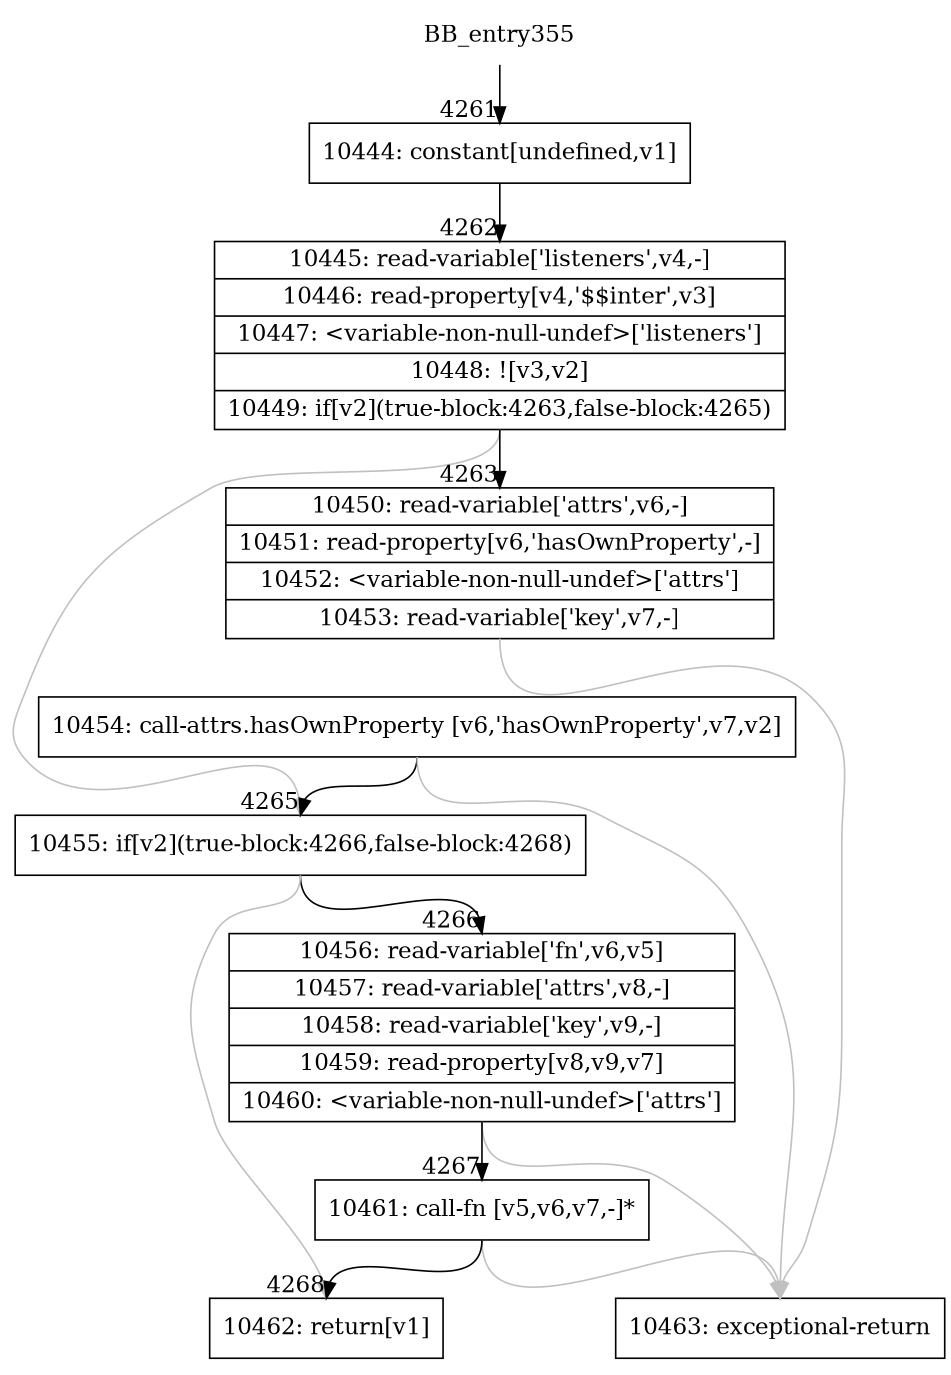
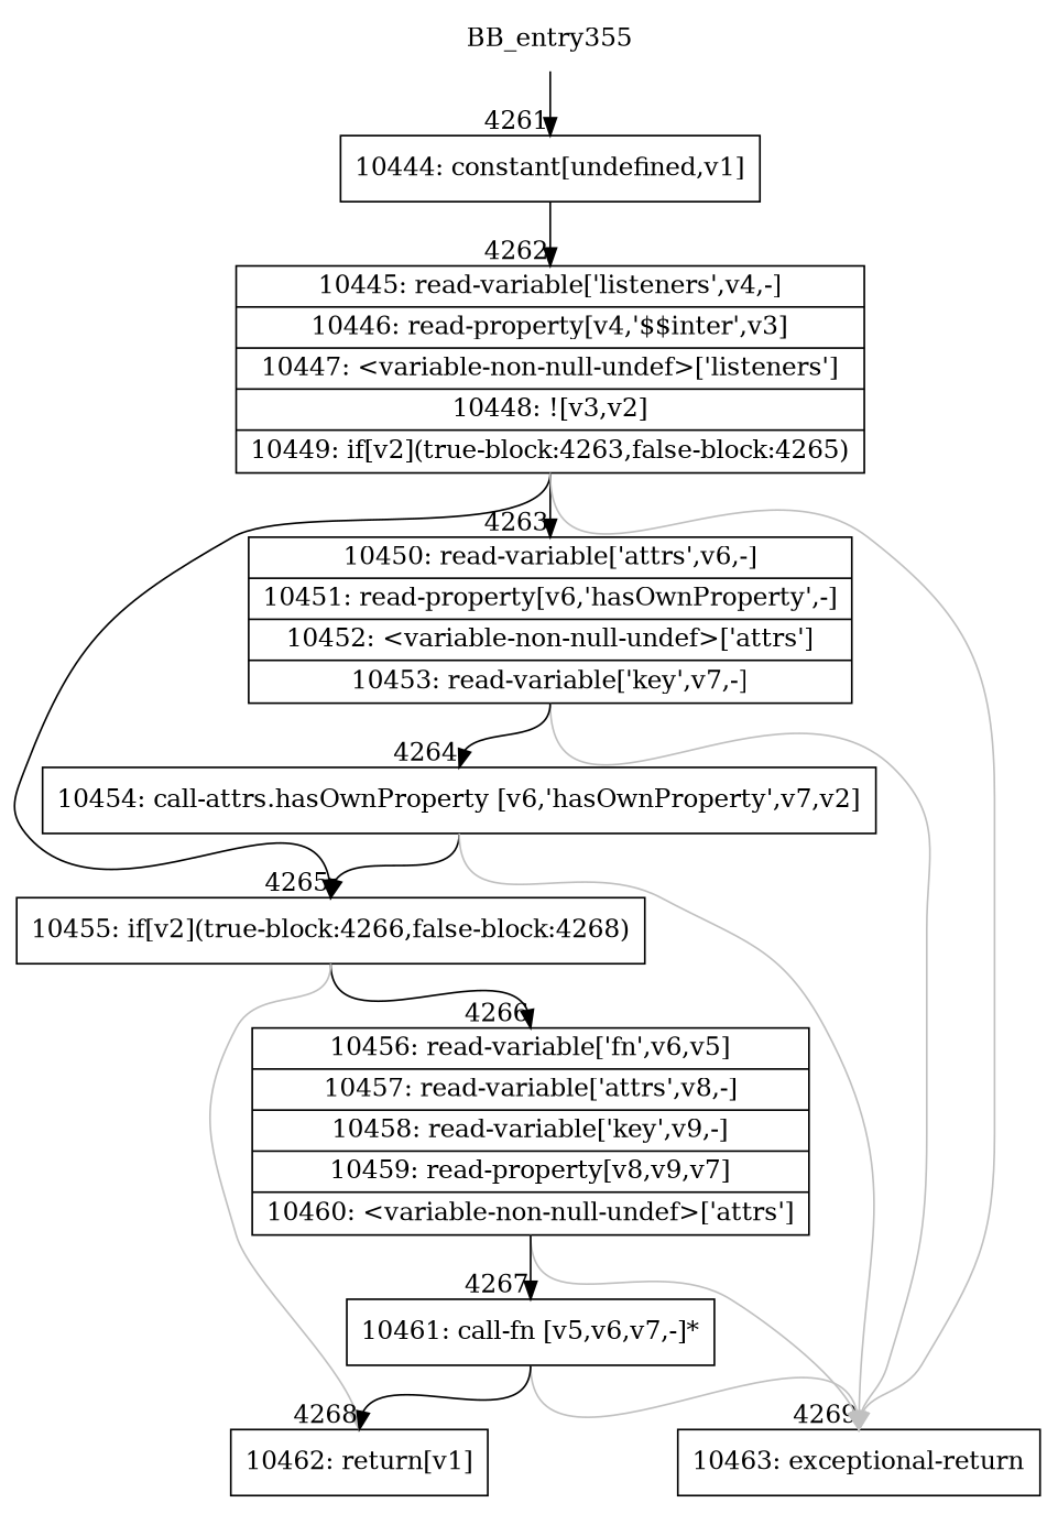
  digraph {
    rankdir=TD
    node [shape=record]
    edge [headport=n tailport=s]
    n1 [label=BB_entry355 shape=none]
    n2 [label="{10444: constant[undefined,v1]}"]
    n3 [label="{10445: read-variable['listeners',v4,-]|10446: read-property[v4,'$$inter',v3]|10447: \<variable-non-null-undef\>['listeners']|10448: ![v3,v2]|10449: if[v2](true-block:4263,false-block:4265)}"]
    n4 [label="{10455: if[v2](true-block:4266,false-block:4268)}"]
    n5 [label="{10450: read-variable['attrs',v6,-]|10451: read-property[v6,'hasOwnProperty',-]|10452: \<variable-non-null-undef\>['attrs']|10453: read-variable['key',v7,-]}"]
    n6 [label="{10463: exceptional-return}"]
    n7 [label="{10456: read-variable['fn',v6,v5]|10457: read-variable['attrs',v8,-]|10458: read-variable['key',v9,-]|10459: read-property[v8,v9,v7]|10460: \<variable-non-null-undef\>['attrs']}"]
    n8 [label="{10462: return[v1]}"]
    n9 [label="{10454: call-attrs.hasOwnProperty [v6,'hasOwnProperty',v7,v2]}"]
    n10 [label="{10461: call-fn [v5,v6,v7,-]*}"]
    n1 -> n2 [headlabel="    4261"]
    n2 -> n3 [headlabel="      4262"]
-   n3 -> n4 [headlabel="      4265" color=gray]
+   n3 -> n4 [headlabel="      4265"]
    n3 -> n5 [headlabel="      4263"]
+   n3 -> n6 [color=gray headlabel="      4269"]
    n4 -> n7 [headlabel="      4266"]
    n4 -> n8 [color=gray headlabel="      4268"]
    n5 -> n6 [color=gray]
+   n5 -> n9 [headlabel="      4264"]
    n7 -> n6 [color=gray]
    n7 -> n10 [headlabel="      4267"]
    n9 -> n4
    n9 -> n6 [color=gray]
    n10 -> n6 [color=gray]
    n10 -> n8
  }
